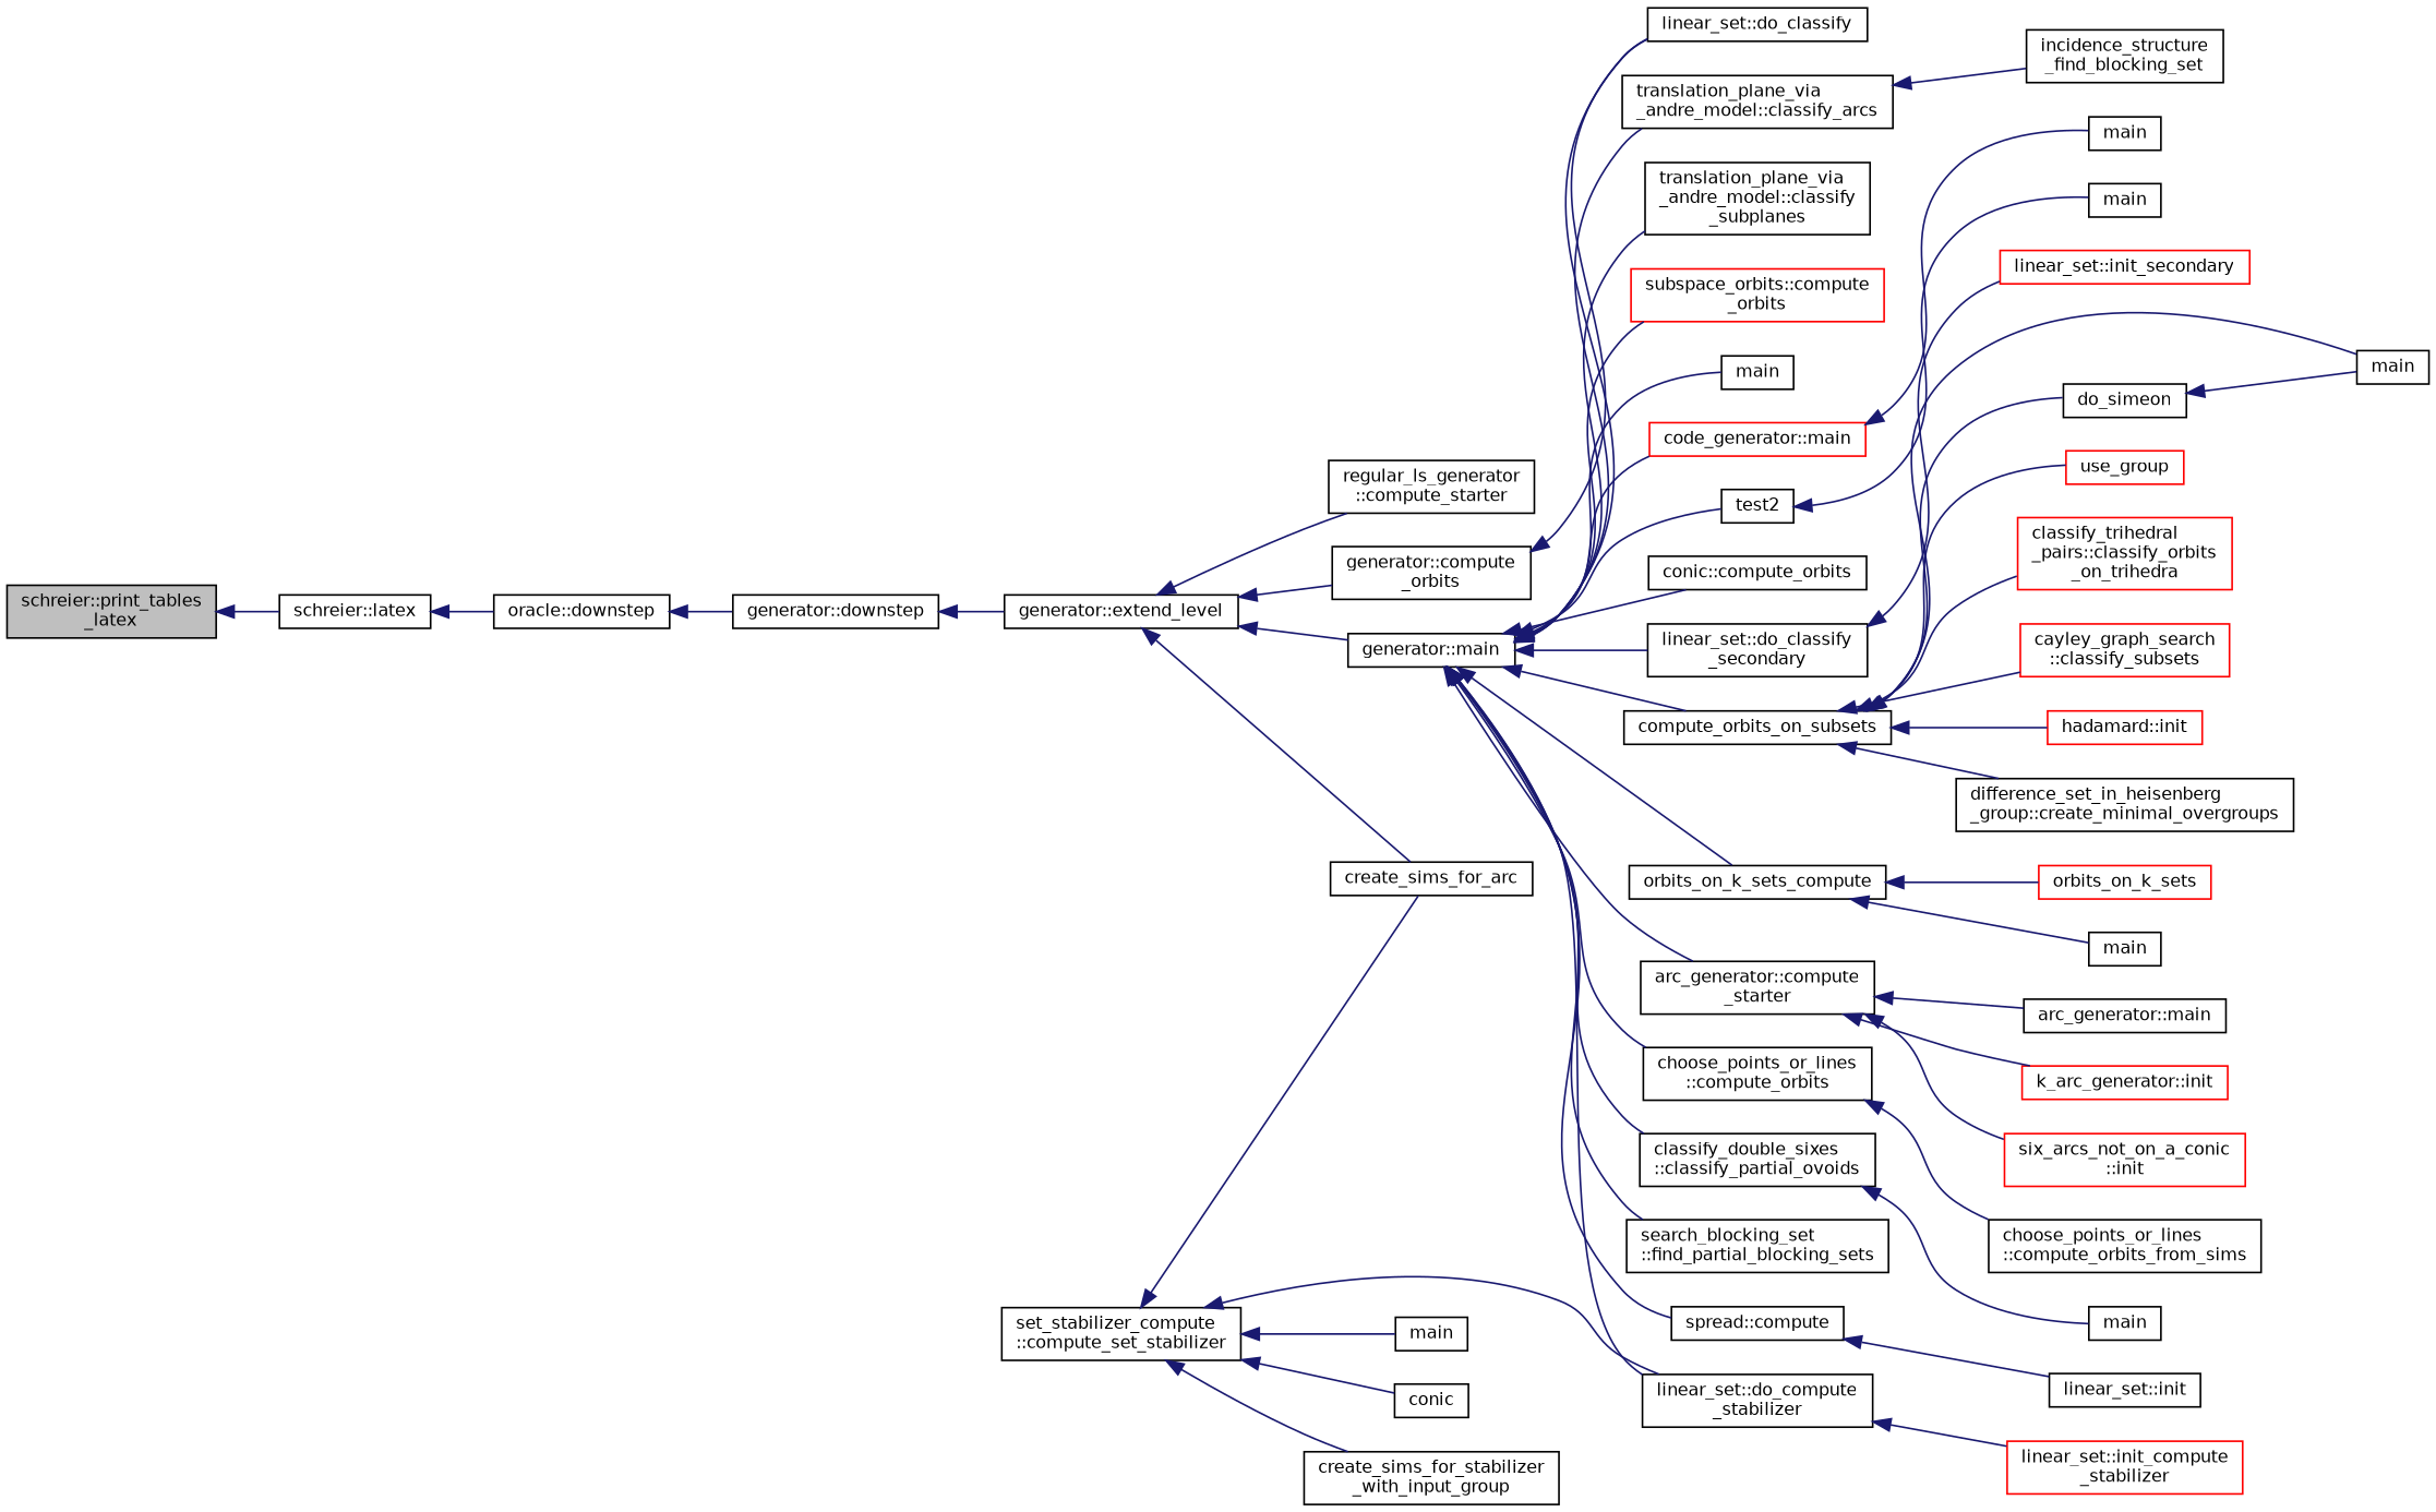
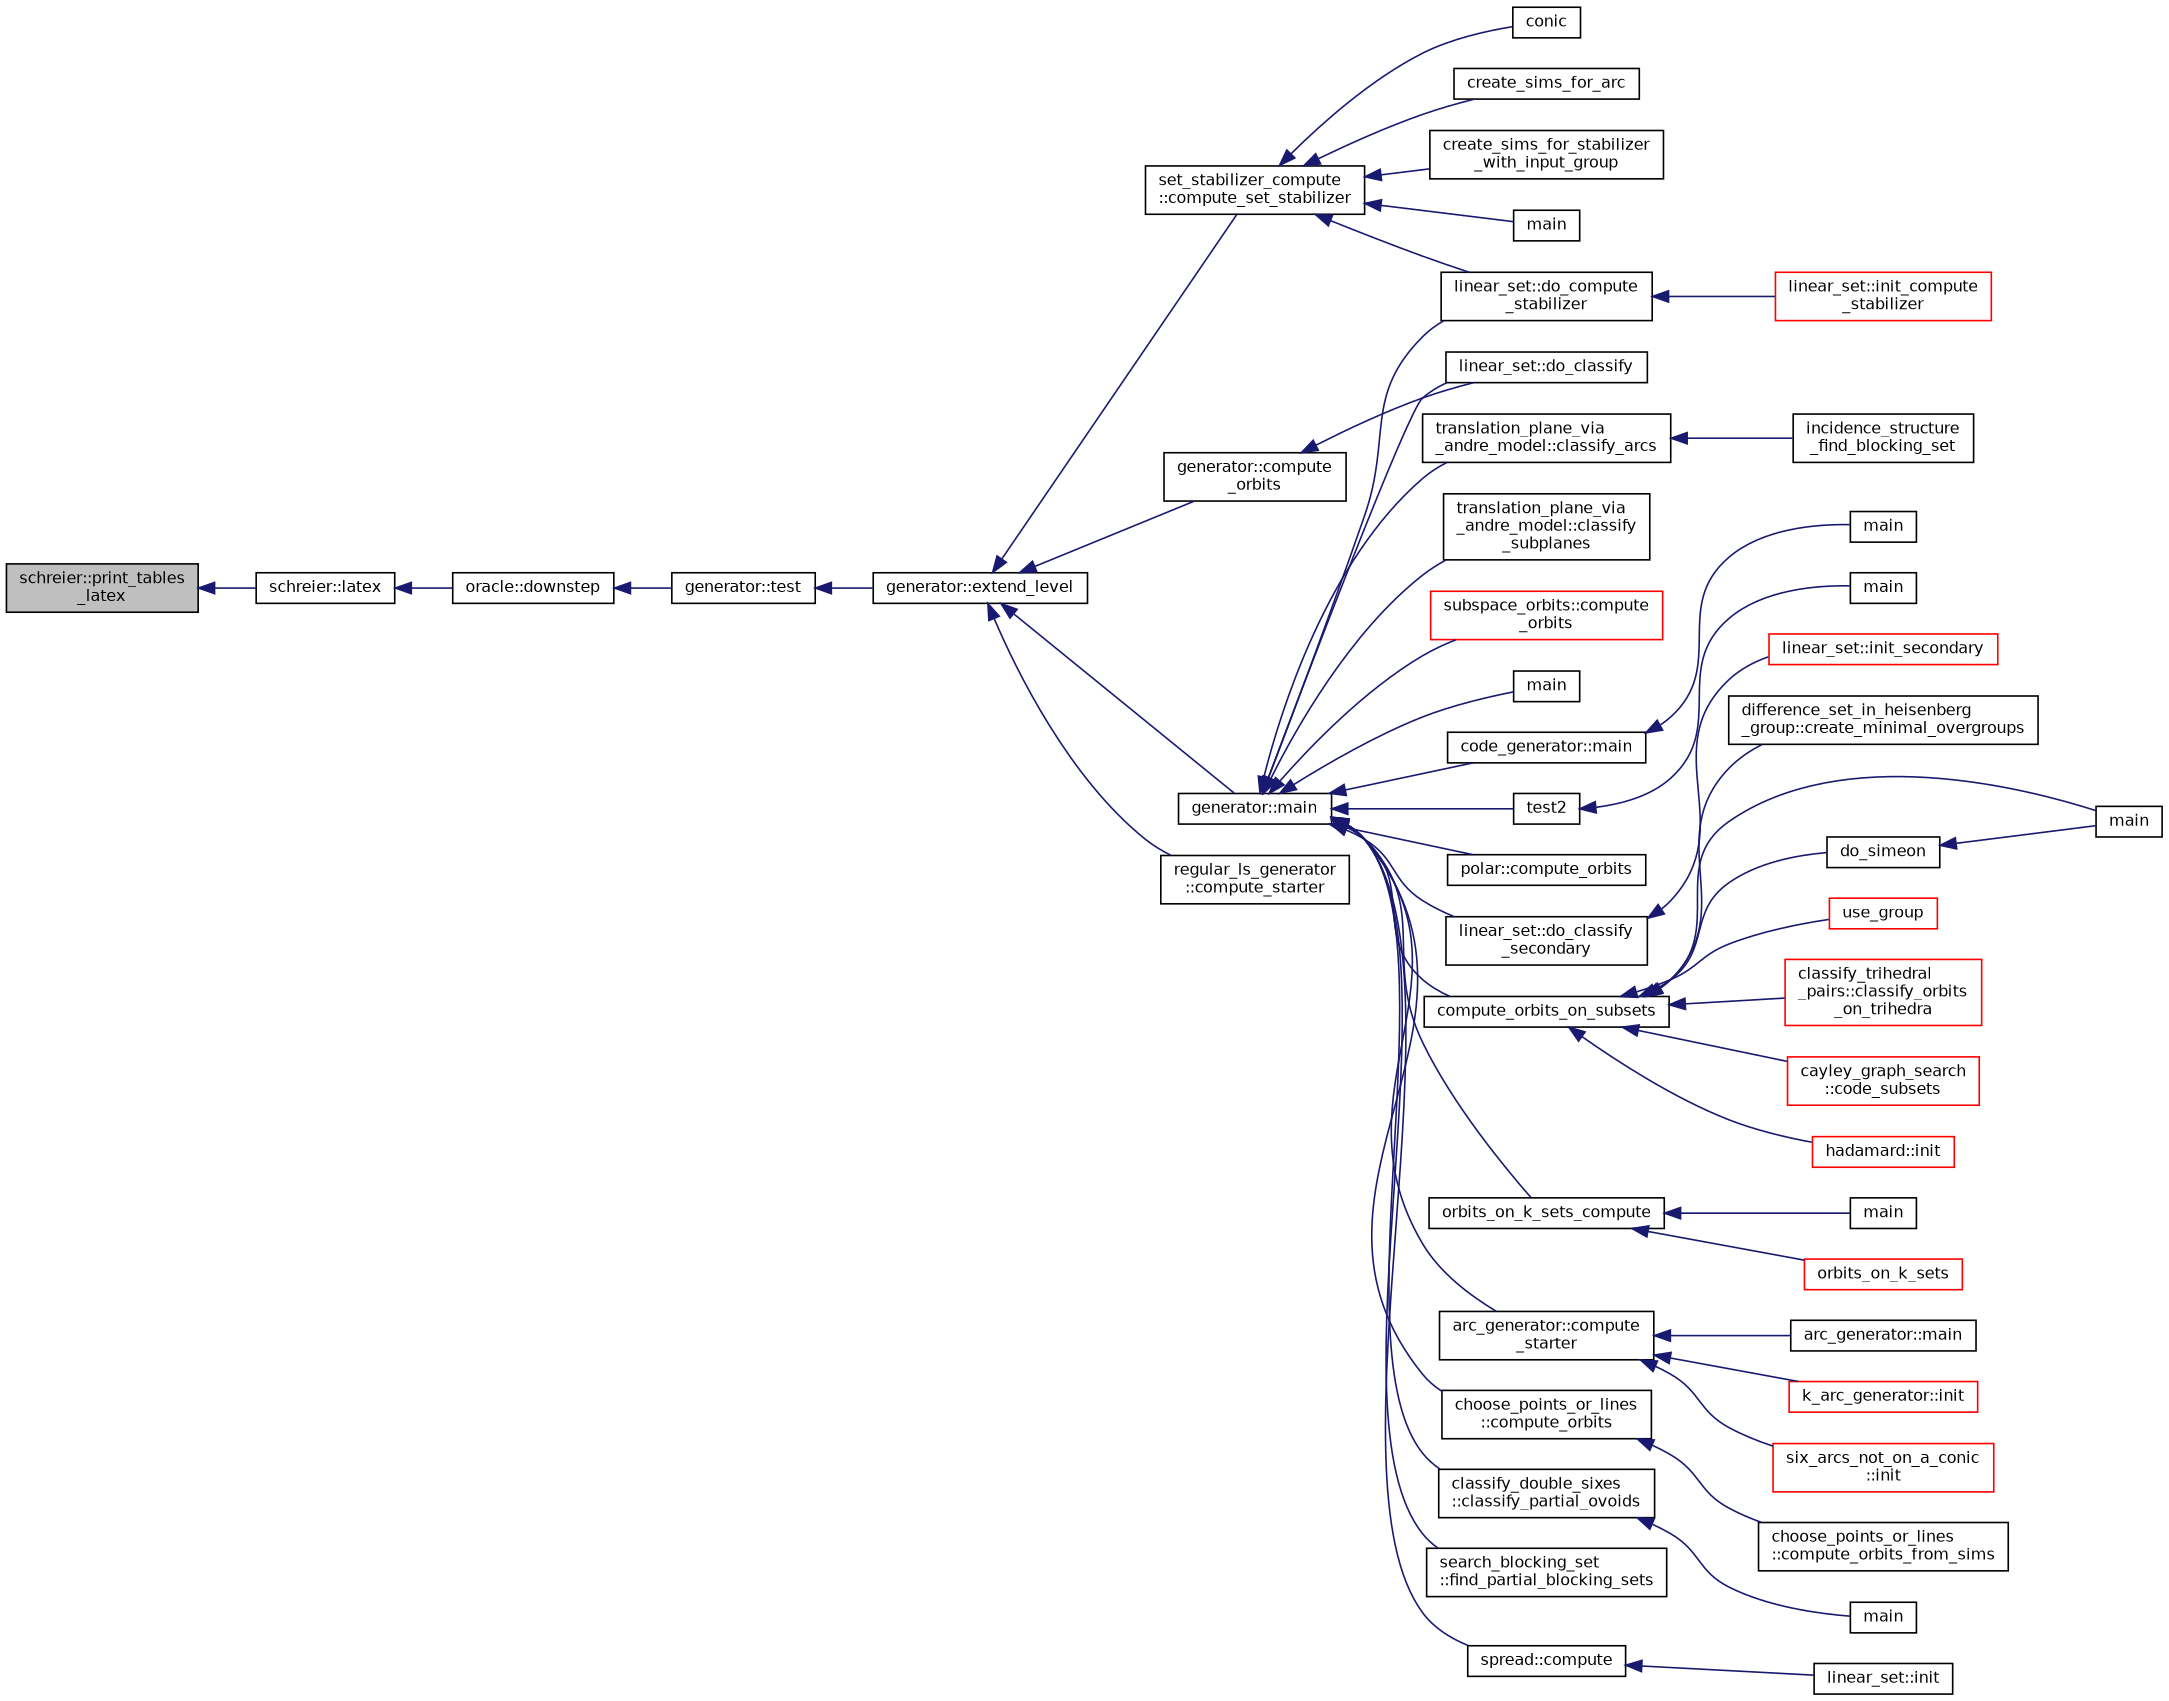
  digraph {
    rankdir=LR
    node [color=black fillcolor=white fontname=Helvetica fontsize=10 shape=record style=filled]
    edge [color=midnightblue dir=back fontname=Helvetica fontsize=10 labelfontname=Helvetica labelfontsize=10 style=solid]
    n1 [fillcolor=grey75 fontcolor=black height=0.2 label="schreier::print_tables\l_latex" width=0.4]
    n2 [height=0.2 label="schreier::latex" width=0.4]
    n3 [height=0.2 label="oracle::downstep" width=0.4]
-   n4 [height=0.2 label="generator::downstep" width=0.4]
+   n4 [height=0.2 label="generator::test" width=0.4]
    n5 [height=0.2 label="generator::extend_level" width=0.4]
    n6 [height=0.2 label="set_stabilizer_compute\l::compute_set_stabilizer" width=0.4]
    n7 [height=0.2 label="generator::compute\l_orbits" width=0.4]
    n8 [height=0.2 label="generator::main" width=0.4]
    n9 [height=0.2 label="regular_ls_generator\l::compute_starter" width=0.4]
    n10 [height=0.2 label=main width=0.4]
    n11 [height=0.2 label=conic width=0.4]
    n12 [height=0.2 label="linear_set::do_compute\l_stabilizer" width=0.4]
    n13 [height=0.2 label=create_sims_for_arc width=0.4]
    n14 [height=0.2 label="create_sims_for_stabilizer\l_with_input_group" width=0.4]
    n15 [height=0.2 label="linear_set::do_classify" width=0.4]
    n16 [height=0.2 label=main width=0.4]
-   n17 [color=red height=0.2 label="code_generator::main" width=0.4]
+   n17 [height=0.2 label="code_generator::main" width=0.4]
    n18 [height=0.2 label=test2 width=0.4]
-   n19 [height=0.2 label="conic::compute_orbits" width=0.4]
+   n19 [height=0.2 label="polar::compute_orbits" width=0.4]
    n20 [height=0.2 label="linear_set::do_classify\l_secondary" width=0.4]
    n21 [height=0.2 label=compute_orbits_on_subsets width=0.4]
    n22 [height=0.2 label=orbits_on_k_sets_compute width=0.4]
    n23 [height=0.2 label="arc_generator::compute\l_starter" width=0.4]
    n24 [height=0.2 label="choose_points_or_lines\l::compute_orbits" width=0.4]
    n25 [height=0.2 label="classify_double_sixes\l::classify_partial_ovoids" width=0.4]
    n26 [height=0.2 label="search_blocking_set\l::find_partial_blocking_sets" width=0.4]
    n27 [height=0.2 label="spread::compute" width=0.4]
    n28 [height=0.2 label="translation_plane_via\l_andre_model::classify_arcs" width=0.4]
    n29 [height=0.2 label="translation_plane_via\l_andre_model::classify\l_subplanes" width=0.4]
    n30 [color=red height=0.2 label="subspace_orbits::compute\l_orbits" width=0.4]
    n31 [color=red height=0.2 label="linear_set::init_compute\l_stabilizer" width=0.4]
    n32 [height=0.2 label=main width=0.4]
    n33 [height=0.2 label=main width=0.4]
    n34 [color=red height=0.2 label="linear_set::init_secondary" width=0.4]
-   n35 [color=red height=0.2 label="cayley_graph_search\l::classify_subsets" width=0.4]
+   n35 [color=red height=0.2 label="cayley_graph_search\l::code_subsets" width=0.4]
    n36 [color=red height=0.2 label="hadamard::init" width=0.4]
    n37 [height=0.2 label="difference_set_in_heisenberg\l_group::create_minimal_overgroups" width=0.4]
    n38 [height=0.2 label=main width=0.4]
    n39 [height=0.2 label=do_simeon width=0.4]
    n40 [color=red height=0.2 label=use_group width=0.4]
    n41 [color=red height=0.2 label="classify_trihedral\l_pairs::classify_orbits\l_on_trihedra" width=0.4]
    n42 [height=0.2 label=main width=0.4]
    n43 [color=red height=0.2 label=orbits_on_k_sets width=0.4]
    n44 [height=0.2 label="arc_generator::main" width=0.4]
    n45 [color=red height=0.2 label="k_arc_generator::init" width=0.4]
    n46 [color=red height=0.2 label="six_arcs_not_on_a_conic\l::init" width=0.4]
    n47 [height=0.2 label="choose_points_or_lines\l::compute_orbits_from_sims" width=0.4]
    n48 [height=0.2 label=main width=0.4]
    n49 [height=0.2 label="linear_set::init" width=0.4]
    n50 [height=0.2 label="incidence_structure\l_find_blocking_set" width=0.4]
    n1 -> n2
    n2 -> n3
    n3 -> n4
    n4 -> n5
-   n5 -> n13
+   n5 -> n6
    n5 -> n7
    n5 -> n8
    n5 -> n9
    n6 -> n10
    n6 -> n11
    n6 -> n12
    n6 -> n13
    n6 -> n14
    n7 -> n15
    n8 -> n12
    n8 -> n15
    n8 -> n16
    n8 -> n17
    n8 -> n18
    n8 -> n19
    n8 -> n20
    n8 -> n21
    n8 -> n22
    n8 -> n23
    n8 -> n24
    n8 -> n25
    n8 -> n26
    n8 -> n27
    n8 -> n28
    n8 -> n29
    n8 -> n30
    n12 -> n31
    n17 -> n32
    n18 -> n33
    n20 -> n34
    n21 -> n35
    n21 -> n36
    n21 -> n37
    n21 -> n38
    n21 -> n39
    n21 -> n40
    n21 -> n41
    n22 -> n42
    n22 -> n43
    n23 -> n44
    n23 -> n45
    n23 -> n46
    n24 -> n47
    n25 -> n48
    n27 -> n49
    n28 -> n50
    n39 -> n38
  }
